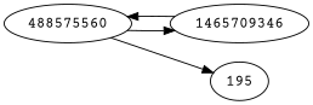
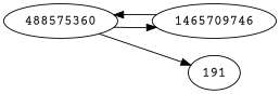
  strict digraph {
    fontname="Courier Prime"
    rankdir=LR
    node [fontname="Courier Prime"]
    edge [fontname="Courier Prime"]
-   488575360 [label=488575560]
-   1465709746 [label=1465709346]
-   195
+   488575360
+   1465709746
+   195 [label=191]
    488575360 -> 1465709746
    488575360 -> 195
    1465709746 -> 488575360
  }
